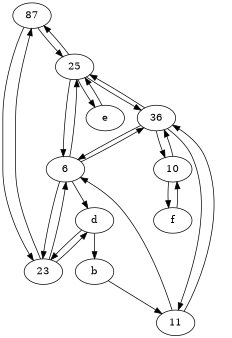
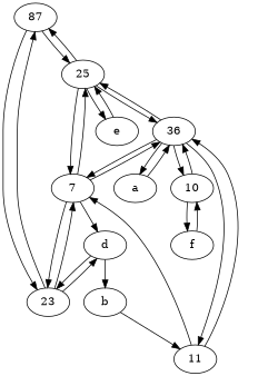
  digraph {
    n1 [label=87]
    25
-   6
+   6 [label=7]
    e
    36
    23
    d
    10
    11
+   a
    f
    b
    n1 -> 25
    n1 -> 23
    25 -> n1
    25 -> 6
    25 -> e
    25 -> 36
    6 -> 25
    6 -> 36
    6 -> 23
    6 -> d
    e -> 25
    36 -> 25
    36 -> 6
    36 -> 10
    36 -> 11
+   36 -> a
    23 -> n1
    23 -> 6
    23 -> d
    d -> 23
    d -> b
    10 -> 36
    10 -> f
    11 -> 6
    11 -> 36
+   a -> 36
    f -> 10
    b -> 11
  }
